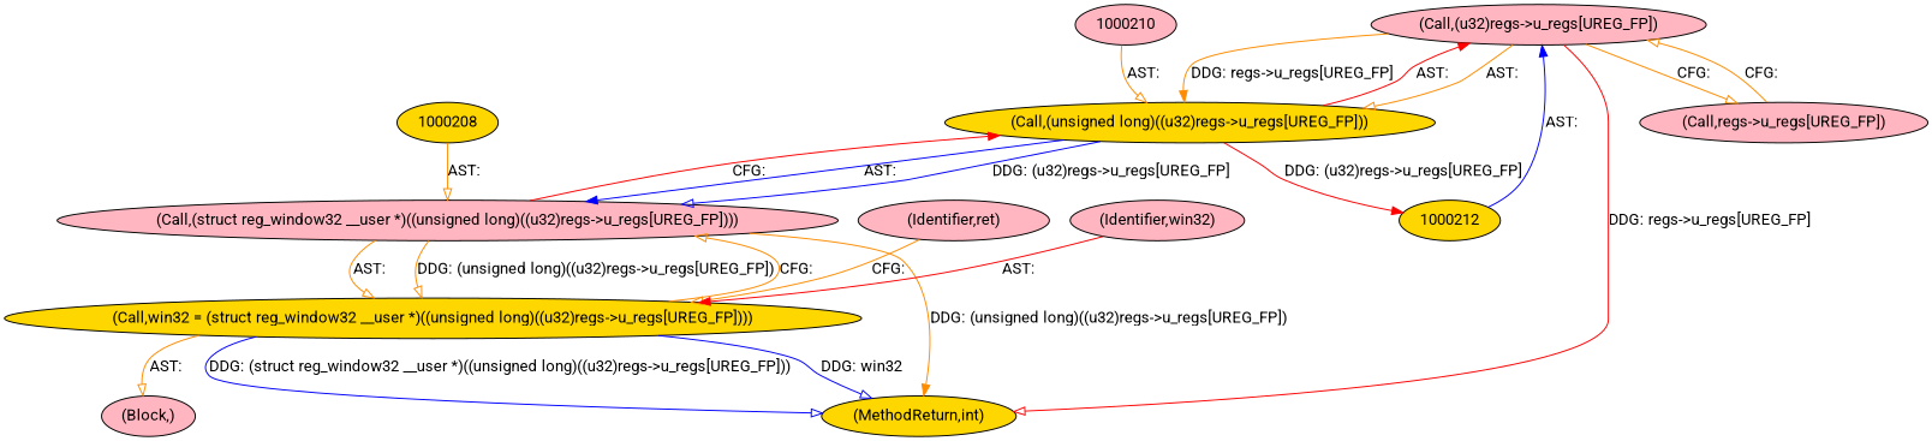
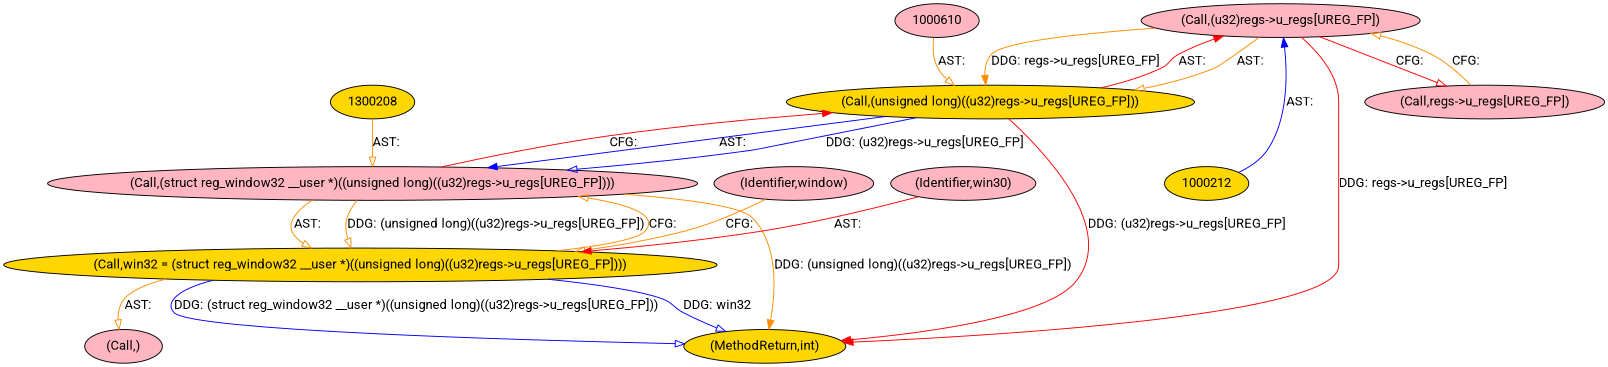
  digraph {
    fontname=Roboto
    node [fillcolor=lightpink fontname=Roboto style=filled]
    edge [arrowhead=onormal color=darkorange fontname=Roboto]
    n1 [label="(Call,(u32)regs->u_regs[UREG_FP])"]
    n2 [fillcolor=gold label="(Call,(unsigned long)((u32)regs->u_regs[UREG_FP]))"]
    n3 [label="(Call,regs->u_regs[UREG_FP])"]
    n4 [fillcolor=gold label="(MethodReturn,int)"]
    n5 [label="(Call,(struct reg_window32 __user *)((unsigned long)((u32)regs->u_regs[UREG_FP])))"]
    n6 [fillcolor=gold label="(Call,win32 = (struct reg_window32 __user *)((unsigned long)((u32)regs->u_regs[UREG_FP])))"]
-   n7 [label="(Block,)"]
-   n8 [label="(Identifier,ret)"]
-   n9 [label="(Identifier,win32)"]
+   n7 [label="(Call,)"]
+   n8 [label="(Identifier,window)"]
+   n9 [label="(Identifier,win30)"]
    1000212 [fillcolor=gold]
-   1000210
-   1000208 [fillcolor=gold]
+   1000210 [label=1000610]
+   1000208 [fillcolor=gold label=1300208]
    n1 -> n2 [label="AST: "]
    n1 -> n2 [arrowhead=normal label="DDG: regs->u_regs[UREG_FP]"]
-   n1 -> n3 [label="CFG: "]
-   n1 -> n4 [color=red label="DDG: regs->u_regs[UREG_FP]"]
+   n1 -> n3 [color=red label="CFG: "]
+   n1 -> n4 [arrowhead=normal color=red label="DDG: regs->u_regs[UREG_FP]"]
    n2 -> n1 [arrowhead=normal color=red label="AST: "]
-   n2 -> 1000212 [arrowhead=normal color=red label="DDG: (u32)regs->u_regs[UREG_FP]"]
+   n2 -> n4 [arrowhead=normal color=red label="DDG: (u32)regs->u_regs[UREG_FP]"]
    n2 -> n5 [arrowhead=normal color=blue label="AST: "]
    n2 -> n5 [color=blue label="DDG: (u32)regs->u_regs[UREG_FP]"]
    n3 -> n1 [label="CFG: "]
    n5 -> n2 [arrowhead=normal color=red label="CFG: "]
    n5 -> n4 [arrowhead=normal label="DDG: (unsigned long)((u32)regs->u_regs[UREG_FP])"]
    n5 -> n6 [label="AST: "]
    n5 -> n6 [label="DDG: (unsigned long)((u32)regs->u_regs[UREG_FP])"]
    n6 -> n4 [color=blue label="DDG: win32"]
    n6 -> n4 [color=blue label="DDG: (struct reg_window32 __user *)((unsigned long)((u32)regs->u_regs[UREG_FP]))"]
    n6 -> n5 [label="CFG: "]
    n6 -> n7 [label="AST: "]
    n8 -> n6 [label="CFG: "]
    n9 -> n6 [arrowhead=normal color=red label="AST: "]
    1000212 -> n1 [arrowhead=normal color=blue label="AST: "]
    1000210 -> n2 [label="AST: "]
    1000208 -> n5 [label="AST: "]
  }
